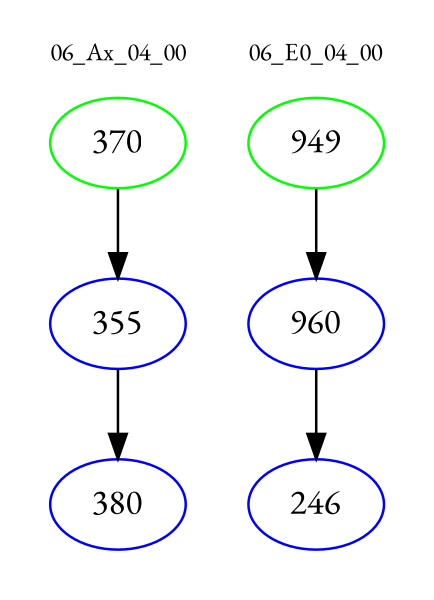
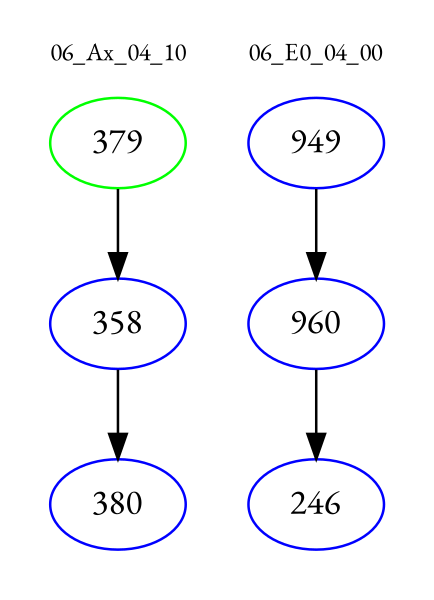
  digraph {
    fontname="EB Garamond"
    node [color=blue fontname="EB Garamond"]
    edge [color=black fontname="EB Garamond"]
-   n1 [color=green label=370]
-   n2 [label=355]
+   n1 [color=green label=379]
+   n2 [label=358]
    n3 [label=380]
-   n4 [color=green label=949]
+   n4 [label=949]
    n5 [label=960]
    n6 [label=246]
    subgraph cluster_1 {
      color=white
      fontsize=10
-     label="06_Ax_04_00"
+     label="06_Ax_04_10"
      n1
      n2
      n3
    }
    subgraph cluster_2 {
      color=white
      fontsize=10
      label="06_E0_04_00"
      n4
      n5
      n6
    }
    n1 -> n2
    n2 -> n3
    n4 -> n5
    n5 -> n6
  }
